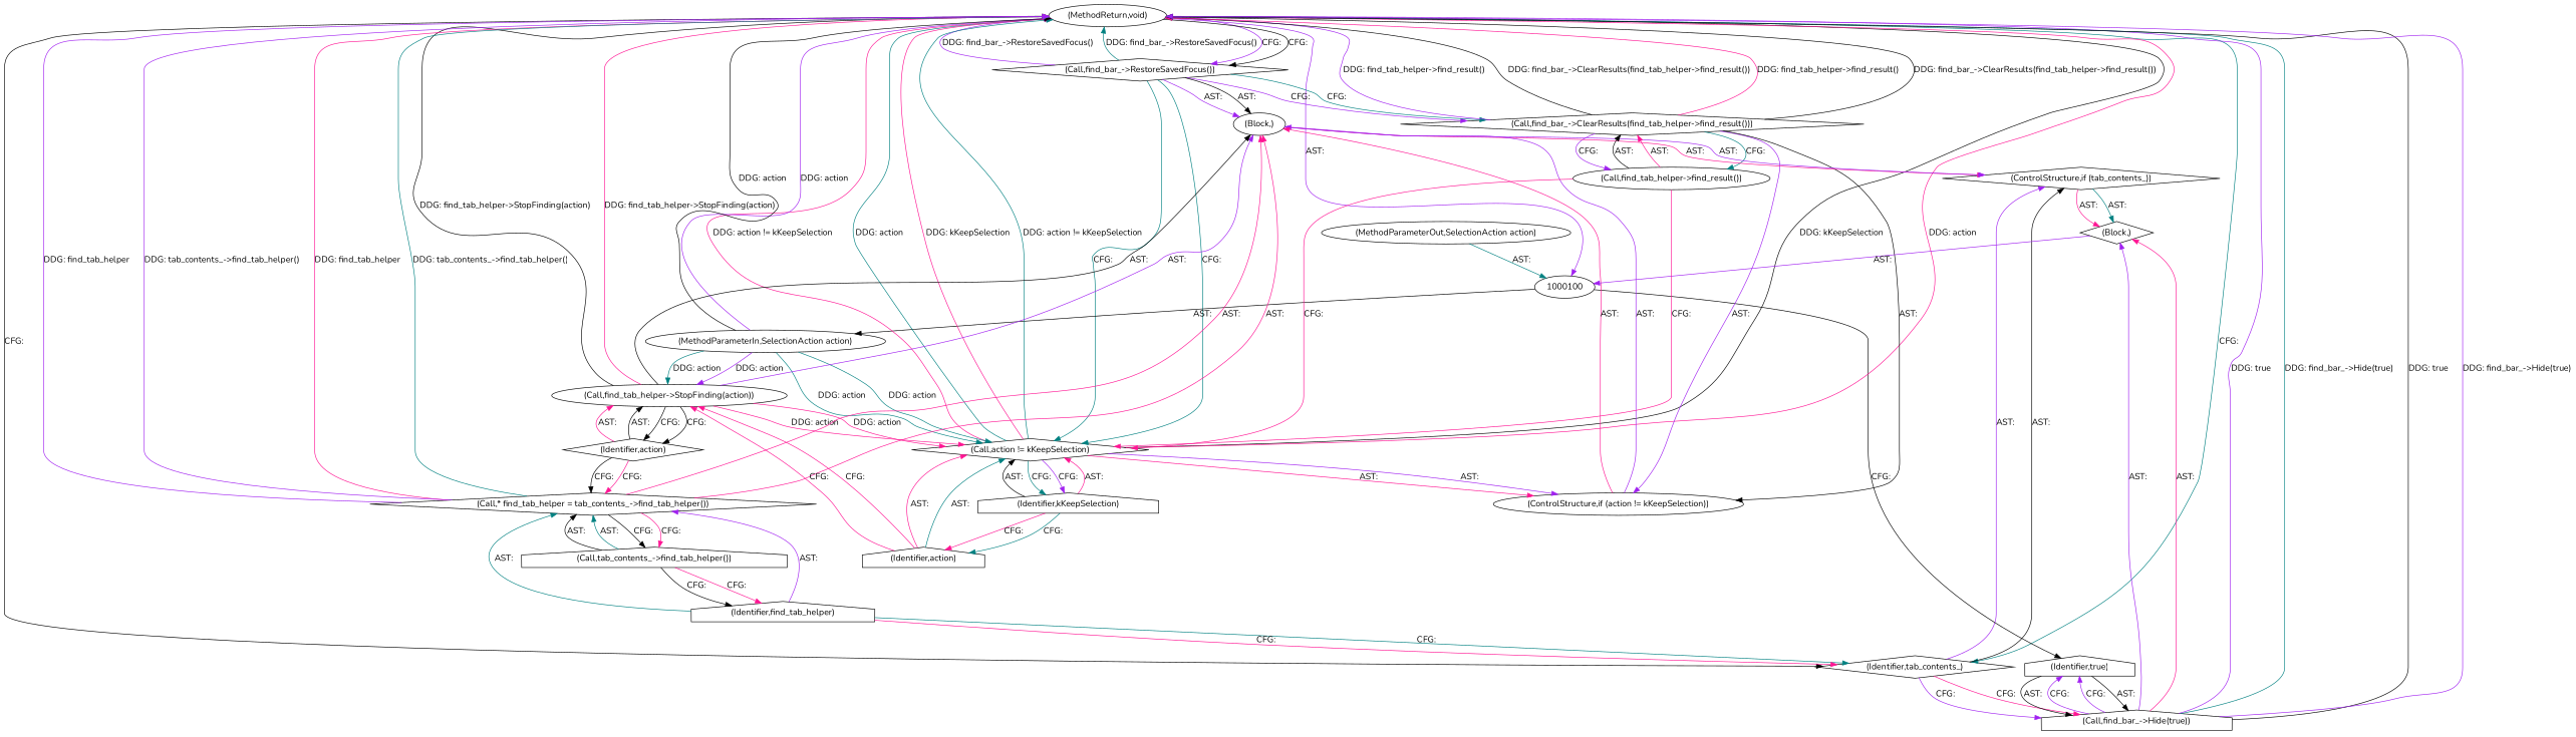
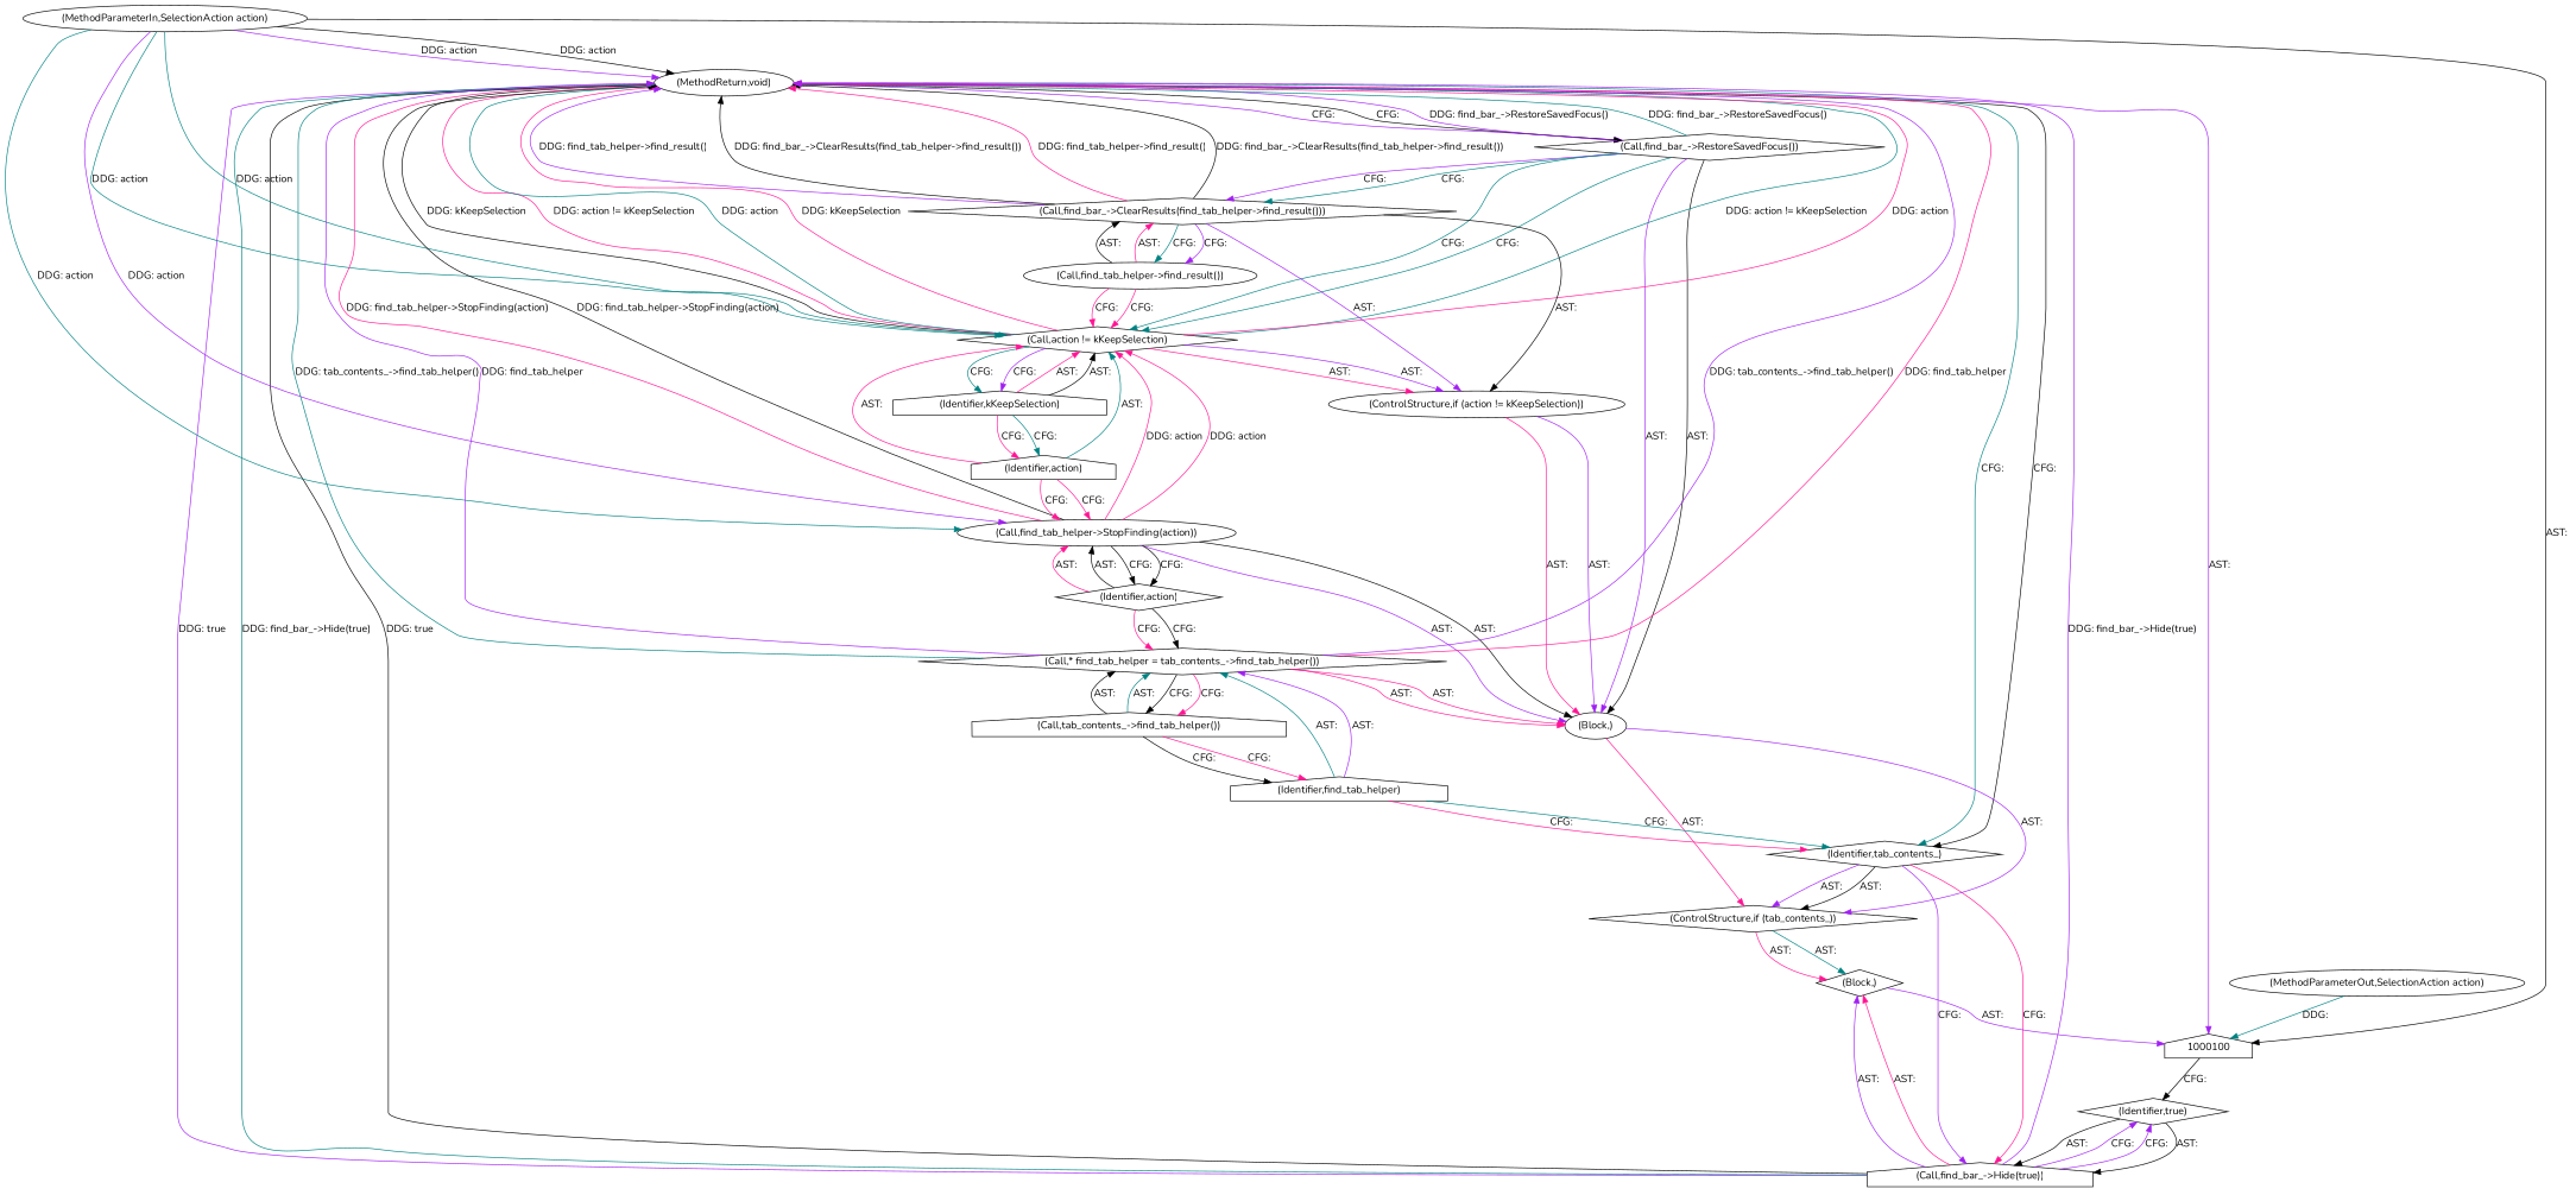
  digraph {
    fontname=Nunito
    node [fontname=Nunito shape=ellipse]
    edge [color=deeppink fontname=Nunito]
    n1 [label="(MethodReturn,void)"]
    n2 [label="(Call,find_bar_->RestoreSavedFocus())" shape=diamond]
    n3 [label="(Identifier,tab_contents_)" shape=diamond]
-   1000100
+   1000100 [shape=house]
    n5 [label="(Call,action != kKeepSelection)" shape=diamond]
    n6 [label="(Call,find_bar_->ClearResults(find_tab_helper->find_result()))" shape=diamond]
    n7 [label="(Block,)"]
    n8 [label="(Call,find_bar_->Hide(true))" shape=house]
    n9 [label="(ControlStructure,if (tab_contents_))" shape=diamond]
-   n10 [label="(Identifier,true)" shape=house]
+   n10 [label="(Identifier,true)" shape=diamond]
    n11 [label="(MethodParameterIn,SelectionAction action)"]
    n12 [label="(Call,find_tab_helper->StopFinding(action))"]
    n13 [label="(Identifier,action)" shape=diamond]
    n14 [label="(ControlStructure,if (action != kKeepSelection))"]
    n15 [label="(Identifier,kKeepSelection)" shape=house]
    n16 [label="(MethodParameterOut,SelectionAction action)"]
    n17 [label="(Block,)" shape=diamond]
    n18 [label="(Call,find_tab_helper->find_result())"]
    n19 [label="(Call,* find_tab_helper = tab_contents_->find_tab_helper())" shape=diamond]
    n20 [label="(Call,tab_contents_->find_tab_helper())" shape=house]
    n21 [label="(Identifier,find_tab_helper)" shape=house]
    n22 [label="(Identifier,action)" shape=house]
    n1 -> n2 [color=purple label="CFG: "]
    n1 -> n2 [color=black label="CFG: "]
    n1 -> n3 [color=black label="CFG: "]
    n1 -> n3 [color=teal label="CFG: "]
    n1 -> 1000100 [color=purple label="AST: "]
    n2 -> n1 [color=purple label="DDG: find_bar_->RestoreSavedFocus()"]
    n2 -> n1 [color=teal label="DDG: find_bar_->RestoreSavedFocus()"]
    n2 -> n5 [color=teal label="CFG: "]
    n2 -> n5 [color=teal label="CFG: "]
    n2 -> n6 [color=purple label="CFG: "]
    n2 -> n6 [color=teal label="CFG: "]
    n2 -> n7 [color=purple label="AST: "]
    n2 -> n7 [color=black label="AST: "]
    n3 -> n8 [color=purple label="CFG: "]
    n3 -> n8 [label="CFG: "]
    n3 -> n9 [color=purple label="AST: "]
    n3 -> n9 [color=black label="AST: "]
    1000100 -> n10 [color=black label="CFG: "]
    n5 -> n1 [color=black label="DDG: kKeepSelection"]
    n5 -> n1 [label="DDG: action != kKeepSelection"]
    n5 -> n1 [color=teal label="DDG: action"]
    n5 -> n1 [label="DDG: kKeepSelection"]
    n5 -> n1 [color=teal label="DDG: action != kKeepSelection"]
    n5 -> n1 [label="DDG: action"]
    n5 -> n14 [label="AST: "]
    n5 -> n14 [color=purple label="AST: "]
    n5 -> n15 [color=teal label="CFG: "]
    n5 -> n15 [color=purple label="CFG: "]
    n6 -> n1 [color=black label="DDG: find_bar_->ClearResults(find_tab_helper->find_result())"]
    n6 -> n1 [color=purple label="DDG: find_tab_helper->find_result()"]
    n6 -> n1 [color=black label="DDG: find_bar_->ClearResults(find_tab_helper->find_result())"]
    n6 -> n1 [label="DDG: find_tab_helper->find_result()"]
    n6 -> n14 [color=purple label="AST: "]
    n6 -> n14 [color=black label="AST: "]
    n6 -> n18 [color=teal label="CFG: "]
    n6 -> n18 [color=purple label="CFG: "]
    n7 -> n9 [label="AST: "]
    n7 -> n9 [color=purple label="AST: "]
    n8 -> n1 [color=purple label="DDG: true"]
    n8 -> n1 [color=teal label="DDG: find_bar_->Hide(true)"]
    n8 -> n1 [color=black label="DDG: true"]
    n8 -> n1 [color=purple label="DDG: find_bar_->Hide(true)"]
    n8 -> n10 [color=purple label="CFG: "]
    n8 -> n10 [color=purple label="CFG: "]
    n8 -> n17 [color=purple label="AST: "]
    n8 -> n17 [label="AST: "]
    n9 -> n17 [color=teal label="AST: "]
    n9 -> n17 [label="AST: "]
    n10 -> n8 [color=black label="AST: "]
    n10 -> n8 [color=black label="AST: "]
    n11 -> n1 [color=purple label="DDG: action"]
    n11 -> n1 [color=black label="DDG: action"]
-   1000100 -> n11 [color=black label="AST: "]
+   n11 -> 1000100 [color=black label="AST: "]
    n11 -> n5 [color=teal label="DDG: action"]
    n11 -> n5 [color=teal label="DDG: action"]
    n11 -> n12 [color=teal label="DDG: action"]
    n11 -> n12 [color=purple label="DDG: action"]
    n12 -> n1 [color=black label="DDG: find_tab_helper->StopFinding(action)"]
    n12 -> n1 [label="DDG: find_tab_helper->StopFinding(action)"]
    n12 -> n5 [label="DDG: action"]
    n12 -> n5 [label="DDG: action"]
    n12 -> n7 [color=purple label="AST: "]
    n12 -> n7 [color=black label="AST: "]
    n12 -> n13 [color=black label="CFG: "]
    n12 -> n13 [color=black label="CFG: "]
    n13 -> n12 [label="AST: "]
    n13 -> n12 [color=black label="AST: "]
    n13 -> n19 [color=black label="CFG: "]
    n13 -> n19 [label="CFG: "]
    n14 -> n7 [color=purple label="AST: "]
    n14 -> n7 [label="AST: "]
    n15 -> n5 [label="AST: "]
    n15 -> n5 [color=black label="AST: "]
    n15 -> n22 [label="CFG: "]
    n15 -> n22 [color=teal label="CFG: "]
-   n16 -> 1000100 [color=teal label="AST: "]
+   n16 -> 1000100 [color=teal label="DDG: "]
    n17 -> 1000100 [color=purple label="AST: "]
    n18 -> n5 [label="CFG: "]
    n18 -> n5 [label="CFG: "]
    n18 -> n6 [color=black label="AST: "]
    n18 -> n6 [label="AST: "]
    n19 -> n1 [label="DDG: find_tab_helper"]
    n19 -> n1 [color=teal label="DDG: tab_contents_->find_tab_helper()"]
    n19 -> n1 [color=purple label="DDG: find_tab_helper"]
    n19 -> n1 [color=purple label="DDG: tab_contents_->find_tab_helper()"]
    n19 -> n7 [label="AST: "]
    n19 -> n7 [label="AST: "]
    n19 -> n20 [color=black label="CFG: "]
    n19 -> n20 [label="CFG: "]
    n20 -> n19 [color=black label="AST: "]
    n20 -> n19 [color=teal label="AST: "]
    n20 -> n21 [label="CFG: "]
    n20 -> n21 [color=black label="CFG: "]
    n21 -> n3 [color=teal label="CFG: "]
    n21 -> n3 [label="CFG: "]
    n21 -> n19 [color=teal label="AST: "]
    n21 -> n19 [color=purple label="AST: "]
    n22 -> n5 [label="AST: "]
    n22 -> n5 [color=teal label="AST: "]
    n22 -> n12 [label="CFG: "]
    n22 -> n12 [label="CFG: "]
  }
